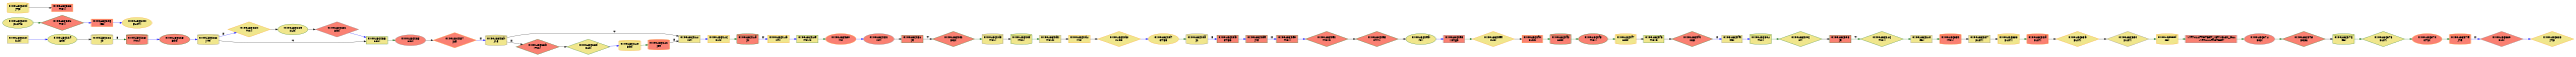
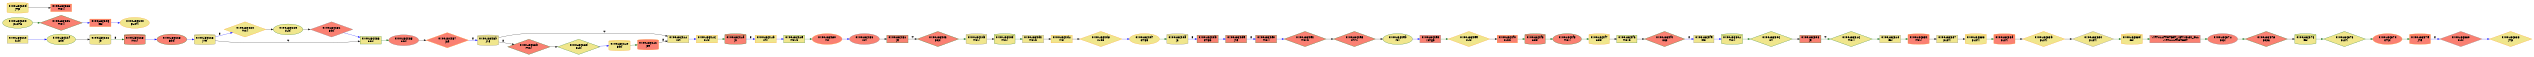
  strict digraph {
    fontname="DejaVu Sans"
    rankdir=LR
    node [color=darkgreen fillcolor=khaki fontname="DejaVu Sans" shape=box style=filled]
    edge [color=black fontname="DejaVu Sans"]
    n1 [label="0x00436346\nmovl" shape=diamond]
    n2 [color=gray40 label="0x0043634c\nleal"]
    n3 [color=darkorange fillcolor=salmon label="0x00436352\nmovl" shape=cylinder]
    n4 [color=gray40 label="0x00436357\npushl"]
    n5 [color=darkorange label="0x00436358\npushl" shape=cylinder]
    n6 [color=darkorange fillcolor=salmon label="0x00436359\npushl" shape=cylinder]
    n7 [color=darkorange label="0x0043635b\npushl" shape=diamond]
    n8 [fillcolor=salmon label="0x004362f3\naddl" shape=cylinder]
    n9 [fillcolor=salmon label="0x004362f5\nmovl" shape=ellipse]
    n10 [color=darkorange label="0x004362f7\naddl" shape=cylinder]
    n11 [label="0x004362fa\nmovb"]
    n12 [fillcolor=salmon label="0x004362db\ncmpb"]
    n13 [fillcolor=salmon label="0x004362de\njne"]
    n14 [fillcolor=salmon label="0x004362e0\nmovl"]
    n15 [fillcolor=salmon label="0x004362e2\nmovb" shape=diamond]
    n16 [fillcolor=salmon label="0x004362e5\nshrw" shape=diamond]
    n17 [label="0x004362e9\nroll" shape=ellipse]
    n18 [color=gray40 fillcolor=salmon label="0x004362ec\nxchgb"]
    n19 [label="0x0043623d\nsubl" shape=diamond]
    n20 [color=darkorange label="0x00436240\nadcl" shape=cylinder]
    n21 [color=darkorange fillcolor=salmon label="0x00436242\njae" shape=cylinder]
    n22 [color=gray40 label="0x00436244\nxorl"]
    n23 [color=darkorange label="0x00436246\nsubl"]
    n24 [fillcolor=salmon label="0x00436249\njb" shape=cylinder]
    n25 [color=darkorange label="0x0043624b\nshll"]
    n26 [fillcolor=salmon label="0x00436228\naddl" shape=ellipse]
    n27 [color=gray40 label="0x0043622a\njne" shape=cylinder]
    n28 [color=darkorange label="0x0043622c\nmovl" shape=diamond]
    n29 [label="0x00436233\nadcl"]
    n30 [label="0x0043622e\nsubl" shape=ellipse]
    n31 [color=gray40 fillcolor=salmon label="0x00436235\naddl" shape=ellipse]
    n32 [fillcolor=salmon label="0x004362ca\npopl" shape=diamond]
    n33 [color=gray40 label="0x004362cb\nmovl" shape=cylinder]
    n34 [label="0x004362cd\nmovl" shape=cylinder]
    n35 [color=gray40 label="0x004362d2\nmovb"]
    n36 [color=gray40 label="0x00436239\njne" shape=cylinder]
    n37 [fillcolor=salmon label="0x0043623b\nmovl" shape=diamond]
    n38 [color=gray40 fillcolor=salmon label="0x00436231\nadcl" shape=diamond]
    n39 [label="0x00436200\npusha" shape=ellipse]
    n40 [fillcolor=salmon label="0x00436201\nmovl" shape=diamond]
    n41 [color=darkorange fillcolor=salmon label="0x00436206\nleal"]
    n42 [color=darkorange label="0x0043620c\npushl" shape=ellipse]
    n43 [fillcolor=salmon label="0x004362fc\nloop" shape=diamond]
    n44 [color=gray40 fillcolor=salmon label="0x00436374\npopl" shape=ellipse]
    n45 [fillcolor=salmon label="0x00436375\npopa" shape=diamond]
    n46 [label="0x00436376\nleal" shape=cylinder]
    n47 [label="0x0043637a\npushl" shape=diamond]
    n48 [color=gray40 label="0x0043635c\npushl" shape=diamond]
-   n49 [color=darkorange label="0x0043535d\ncall" shape=cylinder]
+   n49 [color=darkorange label="0x0043635d\ncall" shape=cylinder]
    n50 [color=darkorange fillcolor=salmon label="0x0043637c\ncmpl" shape=ellipse]
    n51 [color=darkorange label="0x004362d5\nsubb" shape=diamond]
    n52 [color=darkorange label="0x004362d7\ncmpb" shape=ellipse]
    n53 [color=gray40 label="0x004362d9\nja" shape=cylinder]
    n54 [label="0x00436304\nmovl" shape=cylinder]
    n55 [label="0x00436306\norl" shape=diamond]
    n56 [fillcolor=salmon label="0x00436308\nje"]
    n57 [color=darkorange label="0x004362d4\nincl"]
    n58 [color=darkorange fillcolor=salmon label="0x00436237\njae" shape=diamond]
    n59 [label="0x0043621f\nadcl" shape=ellipse]
    n60 [color=gray40 label="0x00436221\njb" shape=cylinder]
    n61 [fillcolor=salmon label="0x00436223\nmovl" shape=cylinder]
    n62 [color=darkorange fillcolor=salmon label="0x004362f0\nsubb"]
    n63 [color=gray40 fillcolor=salmon label="0x00436380\nsubl" shape=diamond]
    n64 [color=darkorange label="0x00436383\njmp" shape=diamond]
    n65 [color=darkorange fillcolor=salmon label="0x0043621a\nmovl"]
    n66 [color=gray40 label="0x0043621c\nsubl"]
    n67 [fillcolor=salmon label="0x00436254\nje"]
    n68 [color=darkorange label="0x004362ee\nsubl" shape=diamond]
    n69 [color=gray40 fillcolor=salmon label="VIRTUALPROTECT_KERNEL32_DLL\nVIRTUALPROTECT"]
    n70 [color=darkorange label="0x0043620d\njmp" shape=cylinder]
    n71 [color=gray40 label="0x004362fe\nleal"]
    n72 [label="0x0043624e\nmovb"]
    n73 [color=darkorange fillcolor=salmon label="0x00436250\nincl" shape=ellipse]
    n74 [color=darkorange fillcolor=salmon label="0x0043637e\njne" shape=cylinder]
    n75 [color=gray40 fillcolor=salmon label="0x00436251\nxorl" shape=ellipse]
    n1 -> n2 [color=darkgreen]
    n2 -> n3 [color=darkgreen]
    n3 -> n4
    n4 -> n5
    n5 -> n6 [color=darkgreen]
    n6 -> n7
    n7 -> n48
    n8 -> n9 [color=darkgreen]
    n9 -> n10 [color=darkgreen]
    n10 -> n11
    n11 -> n43
    n12 -> n13 [color=blue]
    n13 -> n14 [color=blue label=F]
    n14 -> n15 [color=blue]
    n15 -> n16
    n16 -> n17
    n17 -> n18 [color=blue]
    n18 -> n68 [color=darkgreen]
    n19 -> n20 [color=blue]
    n20 -> n21 [color=darkgreen]
    n21 -> n22 [label=F]
    n22 -> n23 [color=blue]
    n23 -> n24 [color=darkgreen]
    n24 -> n25 [color=blue label=F]
    n25 -> n72 [color=blue]
    n26 -> n27 [color=blue]
    n27 -> n28 [color=blue label=F]
    n27 -> n29 [label=T]
    n28 -> n30
    n29 -> n31 [color=darkgreen]
    n30 -> n38
    n31 -> n58
    n32 -> n33 [color=darkgreen]
    n33 -> n34
    n34 -> n35 [color=darkgreen]
    n35 -> n57
    n36 -> n22 [label=T]
    n36 -> n37 [label=F]
    n37 -> n19
    n38 -> n29 [color=blue]
    n39 -> n40 [color=darkgreen]
    n40 -> n41 [color=blue]
    n41 -> n42 [color=blue]
    n43 -> n71 [color=blue label=F]
    n44 -> n45 [color=darkgreen]
    n45 -> n46
    n46 -> n47 [color=darkgreen]
    n47 -> n50 [color=darkgreen]
    n48 -> n49 [color=darkgreen]
    n49 -> n69 [color=darkgreen]
    n50 -> n74 [color=darkgreen]
    n51 -> n52 [color=blue]
    n52 -> n53 [color=darkgreen]
    n53 -> n12 [color=blue label=F]
    n54 -> n55 [color=darkgreen]
    n55 -> n56
    n56 -> n1 [color=darkgreen label=T]
    n57 -> n51
    n58 -> n36 [color=blue label=F]
    n59 -> n60
    n60 -> n61 [color=darkgreen label=F]
    n61 -> n26 [color=blue]
    n62 -> n8 [color=darkgreen]
    n63 -> n64 [color=blue]
    n66 -> n59 [color=blue]
    n67 -> n32 [label=T]
    n68 -> n62
    n69 -> n44 [color=darkgreen]
    n70 -> n65
    n71 -> n54 [color=blue]
    n72 -> n73 [color=darkgreen]
    n73 -> n75 [color=blue]
    n74 -> n63 [color=blue label=F]
    n75 -> n67
  }
